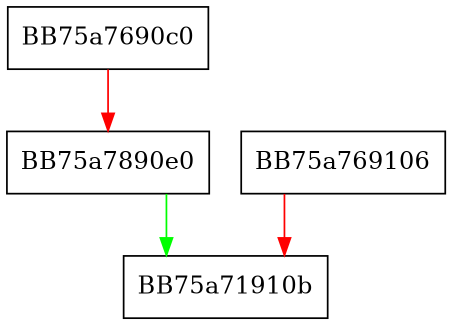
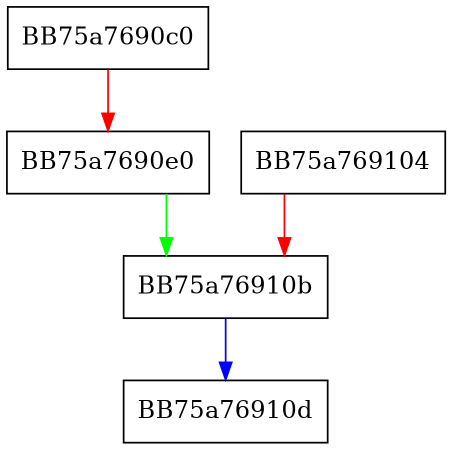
  digraph {
    splines=ortho
    node [shape=box]
    edge [color=red]
    BB75a7690c0
-   BB75a7690e0 [label=BB75a7890e0]
-   BB75a76910b [label=BB75a71910b]
-   BB75a769106
+   BB75a7690e0
+   BB75a76910b
+   BB75a76910d
+   BB75a769106 [label=BB75a769104]
    BB75a7690c0 -> BB75a7690e0
    BB75a7690e0 -> BB75a76910b [color=green]
+   BB75a76910b -> BB75a76910d [color=blue]
    BB75a769106 -> BB75a76910b
  }
